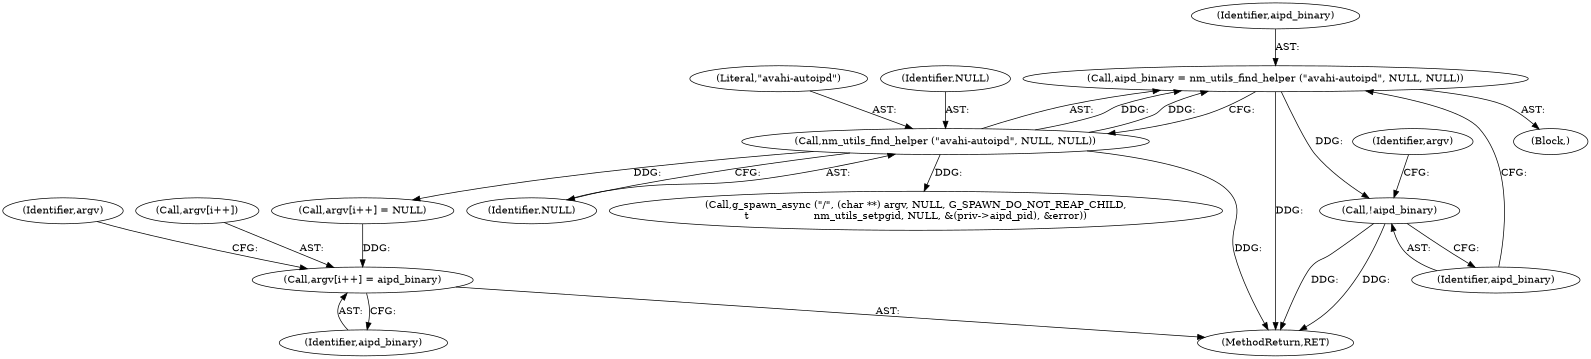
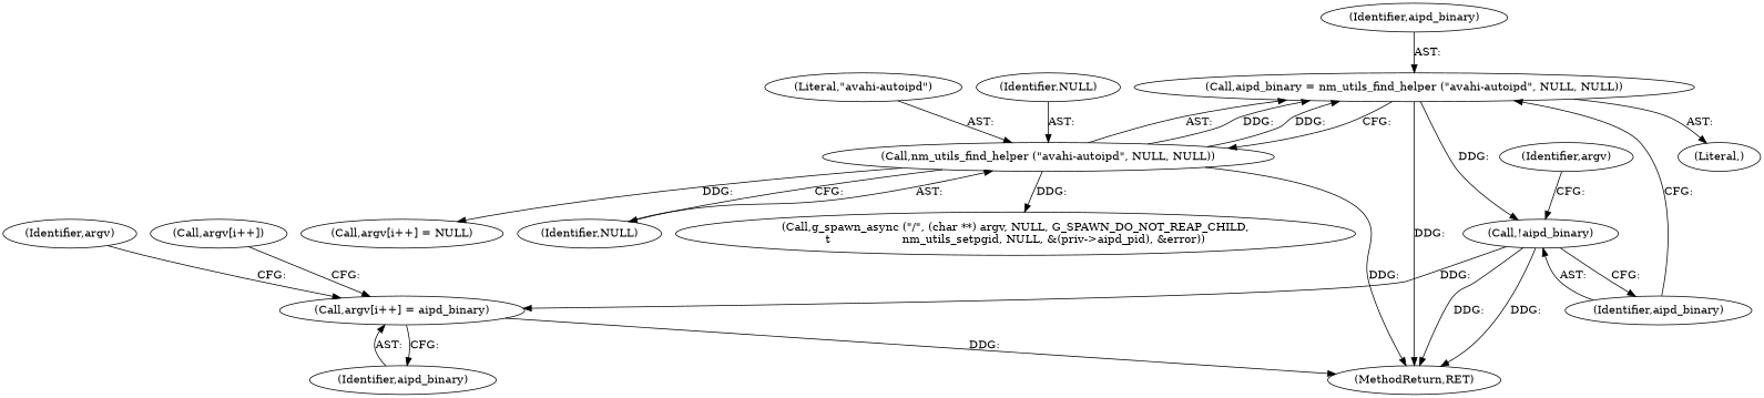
  digraph {
    n1 [label="(Call,aipd_binary = nm_utils_find_helper (\"avahi-autoipd\", NULL, NULL))"]
    n2 [label="(Call,nm_utils_find_helper (\"avahi-autoipd\", NULL, NULL))"]
    n3 [label="(Call,!aipd_binary)"]
-   n4 [label="(Block,)"]
+   n4 [label="(Literal,)"]
    n5 [label="(MethodReturn,RET)"]
    n6 [label="(Identifier,NULL)"]
    n7 [label="(Call,argv[i++] = NULL)"]
    n8 [label="(Call,g_spawn_async (\"/\", (char **) argv, NULL, G_SPAWN_DO_NOT_REAP_CHILD,\n\t                    nm_utils_setpgid, NULL, &(priv->aipd_pid), &error))"]
    n9 [label="(Call,argv[i++] = aipd_binary)"]
    n10 [label="(Identifier,aipd_binary)"]
    n11 [label="(Identifier,aipd_binary)"]
    n12 [label="(Identifier,aipd_binary)"]
    n13 [label="(Identifier,argv)"]
    n14 [label="(Literal,\"avahi-autoipd\")"]
    n15 [label="(Identifier,argv)"]
    n16 [label="(Identifier,NULL)"]
    n17 [label="(Call,argv[i++])"]
    n1 -> n2 [label="CFG: "]
    n1 -> n3 [label="DDG: "]
    n1 -> n4 [label="AST: "]
    n1 -> n5 [label="DDG: "]
    n2 -> n1 [label="AST: "]
    n2 -> n1 [label="DDG: "]
    n2 -> n1 [label="DDG: "]
    n2 -> n5 [label="DDG: "]
    n2 -> n6 [label="CFG: "]
    n2 -> n7 [label="DDG: "]
    n2 -> n8 [label="DDG: "]
    n3 -> n5 [label="DDG: "]
    n3 -> n5 [label="DDG: "]
-   n7 -> n9 [label="DDG: "]
+   n3 -> n9 [label="DDG: "]
    n3 -> n10 [label="CFG: "]
    n6 -> n2 [label="AST: "]
-   n9 -> n5 [label="AST: "]
+   n9 -> n5 [label="DDG: "]
    n9 -> n11 [label="CFG: "]
    n10 -> n1 [label="CFG: "]
    n10 -> n3 [label="AST: "]
    n11 -> n9 [label="AST: "]
    n12 -> n1 [label="AST: "]
    n13 -> n9 [label="CFG: "]
    n14 -> n2 [label="AST: "]
    n15 -> n3 [label="CFG: "]
    n16 -> n2 [label="AST: "]
-   n17 -> n9 [label="AST: "]
+   n17 -> n9 [label="CFG: "]
  }
